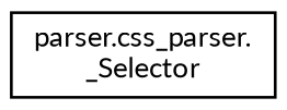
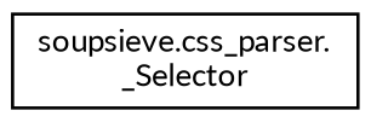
  digraph {
    rankdir=TB
    fontname=Lato
-   n1 [color=black fillcolor=white fontname=Lato fontsize=10 height=0.2 label="parser.css_parser.\l_Selector" shape=record style=filled width=0.4]
+   n1 [color=black fillcolor=white fontname=Lato fontsize=10 height=0.2 label="soupsieve.css_parser.\l_Selector" shape=record style=filled width=0.4]
  }
